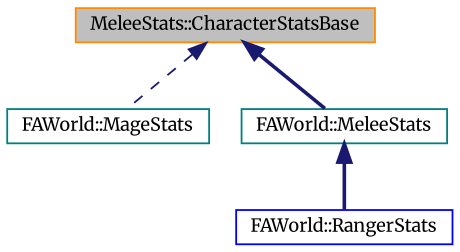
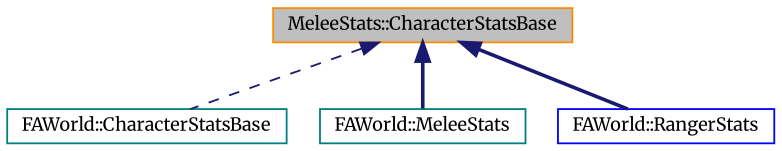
  digraph {
    fontname=Merriweather
    node [color=teal fillcolor=white fontname=Merriweather fontsize=10 shape=record style=filled]
    edge [color=midnightblue dir=back fontname=Merriweather fontsize=10 labelfontname=Helvetica labelfontsize=10 style=bold]
    n1 [color=darkorange fillcolor=grey75 fontcolor=black height=0.2 label="MeleeStats::CharacterStatsBase" width=0.4]
-   n2 [height=0.2 label="FAWorld::MageStats" width=0.4]
+   n2 [height=0.2 label="FAWorld::CharacterStatsBase" width=0.4]
    n3 [height=0.2 label="FAWorld::MeleeStats" width=0.4]
    n4 [color=blue height=0.2 label="FAWorld::RangerStats" width=0.4]
    n1 -> n2 [style=dashed]
    n1 -> n3
-   n3 -> n4
+   n1 -> n4
  }
